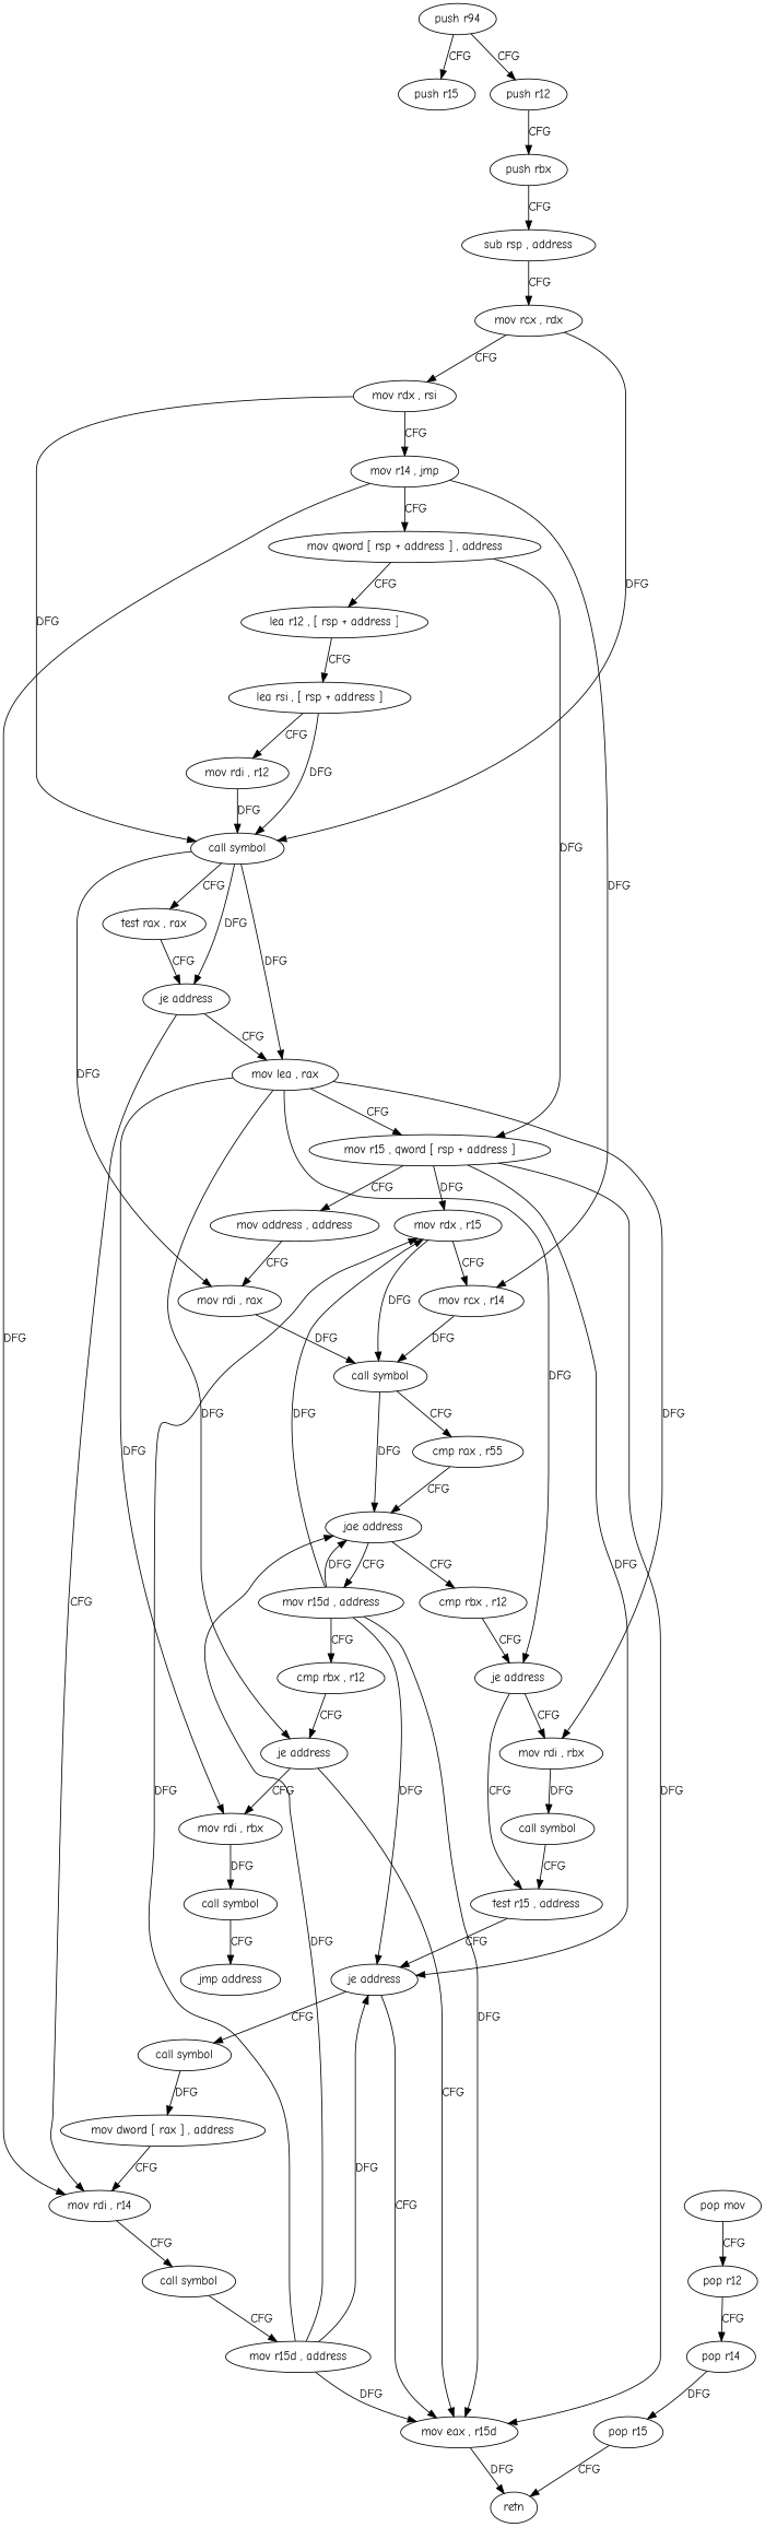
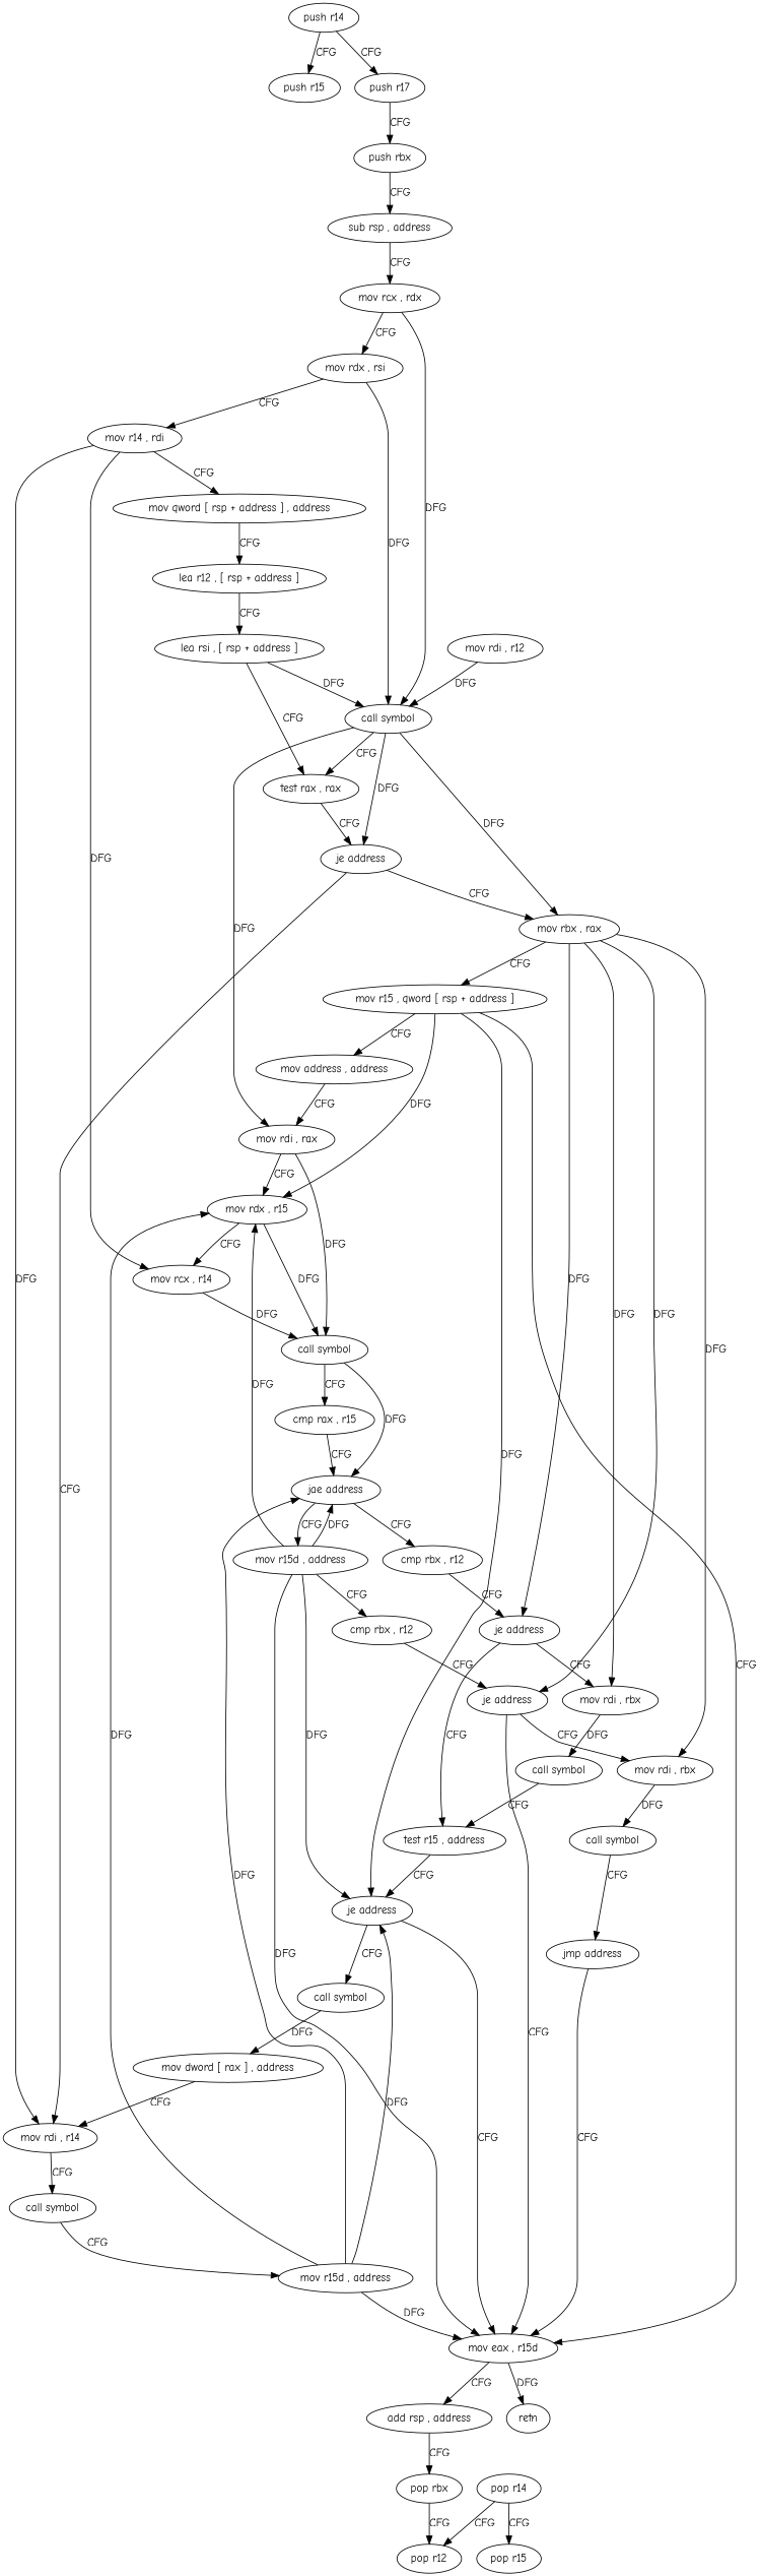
  digraph {
    fontname="Comic Neue"
    node [fontname="Comic Neue"]
    edge [fontname="Comic Neue"]
    n1 [label="push r15"]
-   n2 [label="push r94"]
-   n3 [label="push r12"]
+   n2 [label="push r14"]
+   n3 [label="push r17"]
    n4 [label="push rbx"]
    n5 [label="sub rsp , address"]
    n6 [label="mov rcx , rdx"]
    n7 [label="mov rdx , rsi"]
    n8 [label="call symbol"]
-   n9 [label="mov r14 , jmp"]
+   n9 [label="mov r14 , rdi"]
    n10 [label="test rax , rax"]
    n11 [label="je address"]
-   n12 [label="mov lea , rax"]
+   n12 [label="mov rbx , rax"]
    n13 [label="mov rdi , rax"]
    n14 [label="mov qword [ rsp + address ] , address"]
    n15 [label="mov rdi , r14"]
    n16 [label="mov rcx , r14"]
    n17 [label="lea r12 , [ rsp + address ]"]
    n18 [label="mov r15 , qword [ rsp + address ]"]
    n19 [label="call symbol"]
    n20 [label="call symbol"]
    n21 [label="lea rsi , [ rsp + address ]"]
    n22 [label="mov rdi , r12"]
    n23 [label="mov eax , r15d"]
    n24 [label="mov rdx , r15"]
    n25 [label="je address"]
    n26 [label="mov address , address"]
    n27 [label="je address"]
    n28 [label="mov rdi , rbx"]
    n29 [label="je address"]
    n30 [label="mov rdi , rbx"]
    n31 [label="mov r15d , address"]
    n32 [label="test r15 , address"]
    n33 [label="call symbol"]
    n34 [label="call symbol"]
    n35 [label="jae address"]
+   n36 [label="add rsp , address"]
    n37 [label=retn]
    n38 [label="cmp rbx , r12"]
    n39 [label="mov r15d , address"]
    n40 [label="call symbol"]
-   n41 [label="pop mov"]
-   n42 [label="cmp rax , r55"]
+   n41 [label="pop rbx"]
+   n42 [label="cmp rax , r15"]
    n43 [label="cmp rbx , r12"]
    n44 [label="jmp address"]
    n45 [label="mov dword [ rax ] , address"]
    n46 [label="pop r12"]
    n47 [label="pop r14"]
    n48 [label="pop r15"]
    n2 -> n1 [label=CFG]
    n2 -> n3 [label=CFG]
    n3 -> n4 [label=CFG]
    n4 -> n5 [label=CFG]
    n5 -> n6 [label=CFG]
    n6 -> n7 [label=CFG]
    n6 -> n8 [label=DFG]
    n7 -> n8 [label=DFG]
    n7 -> n9 [label=CFG]
    n8 -> n10 [label=CFG]
    n8 -> n11 [label=DFG]
    n8 -> n12 [label=DFG]
    n8 -> n13 [label=DFG]
    n9 -> n14 [label=CFG]
    n9 -> n15 [label=DFG]
    n9 -> n16 [label=DFG]
    n10 -> n11 [label=CFG]
    n11 -> n12 [label=CFG]
    n11 -> n15 [label=CFG]
    n12 -> n18 [label=CFG]
    n12 -> n27 [label=DFG]
    n12 -> n28 [label=DFG]
    n12 -> n29 [label=DFG]
    n12 -> n30 [label=DFG]
    n13 -> n20 [label=DFG]
+   n13 -> n24 [label=CFG]
    n14 -> n17 [label=CFG]
-   n14 -> n18 [label=DFG]
    n15 -> n19 [label=CFG]
    n16 -> n20 [label=DFG]
    n17 -> n21 [label=CFG]
-   n18 -> n23 [label=DFG]
+   n18 -> n23 [label=CFG]
    n18 -> n24 [label=DFG]
    n18 -> n25 [label=DFG]
    n18 -> n26 [label=CFG]
    n19 -> n31 [label=CFG]
    n20 -> n35 [label=DFG]
    n20 -> n42 [label=CFG]
    n21 -> n8 [label=DFG]
-   n21 -> n22 [label=CFG]
+   n21 -> n10 [label=CFG]
    n22 -> n8 [label=DFG]
+   n23 -> n36 [label=CFG]
    n23 -> n37 [label=DFG]
    n24 -> n16 [label=CFG]
    n24 -> n20 [label=DFG]
    n25 -> n23 [label=CFG]
    n25 -> n40 [label=CFG]
    n26 -> n13 [label=CFG]
    n27 -> n28 [label=CFG]
    n27 -> n32 [label=CFG]
    n28 -> n33 [label=DFG]
    n29 -> n23 [label=CFG]
    n29 -> n30 [label=CFG]
    n30 -> n34 [label=DFG]
    n31 -> n23 [label=DFG]
    n31 -> n24 [label=DFG]
    n31 -> n25 [label=DFG]
    n31 -> n35 [label=DFG]
    n32 -> n25 [label=CFG]
    n33 -> n32 [label=CFG]
    n34 -> n44 [label=CFG]
    n35 -> n38 [label=CFG]
    n35 -> n39 [label=CFG]
+   n36 -> n41 [label=CFG]
    n38 -> n27 [label=CFG]
    n39 -> n23 [label=DFG]
    n39 -> n24 [label=DFG]
    n39 -> n25 [label=DFG]
    n39 -> n35 [label=DFG]
    n39 -> n43 [label=CFG]
    n40 -> n45 [label=DFG]
    n41 -> n46 [label=CFG]
    n42 -> n35 [label=CFG]
    n43 -> n29 [label=CFG]
+   n44 -> n23 [label=CFG]
    n45 -> n15 [label=CFG]
-   n46 -> n47 [label=CFG]
-   n47 -> n48 [label=DFG]
-   n48 -> n37 [label=CFG]
+   n47 -> n46 [label=CFG]
+   n47 -> n48 [label=CFG]
  }
